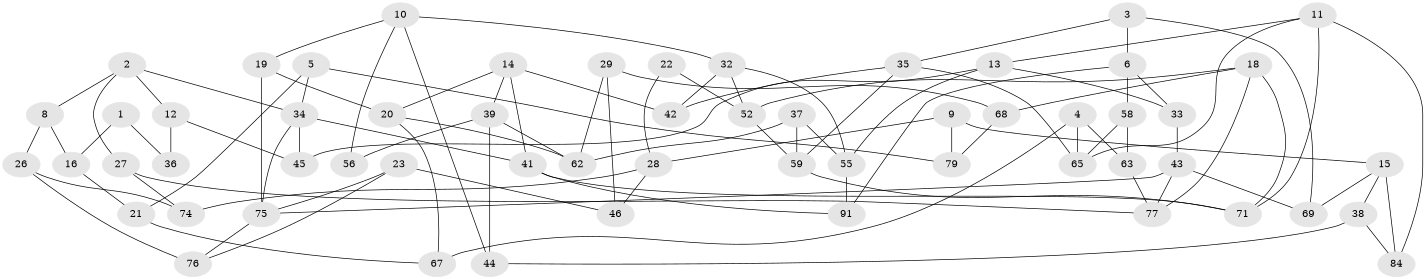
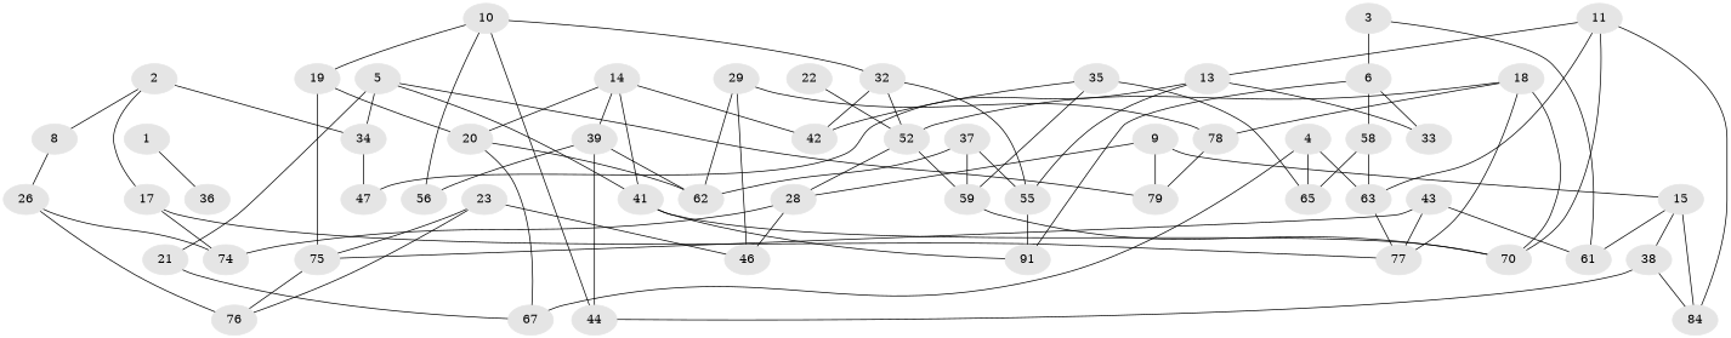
  graph {
    node [color=gray90 style=filled]
    1 [super="+80"]
-   16
    36
    21 [super="+30"]
    56 [super="+96"]
    2 [super="+47"]
    8 [super="+24"]
-   12 [super="+61"]
-   27
+   27 [label=17]
    34 [super="+86"]
    26 [super="+57"]
-   45
+   45 [label=47]
    77 [super="+82"]
    74 [super="+95"]
    75 [super="+100"]
    3 [super="+25"]
    6 [super="+50"]
    35 [super="+93"]
-   69
+   69 [label=61]
    33
    58
    91
    22 [super="+78"]
    28 [super="+66"]
    52 [super="+72"]
    65 [super="+71"]
    42
    59 [super="+97"]
    4 [super="+90"]
    63
    67 [super="+81"]
    5 [super="+40"]
    41 [super="+44"]
    79
-   70 [super="+89" label=71]
+   70 [super="+89"]
    43 [super="+73"]
    76 [super="+87"]
    9 [super="+49"]
    15 [super="+54"]
    84
    38 [super="+88"]
    46
    10 [super="+53"]
    19
    32 [super="+83"]
    n46 [label=44]
    20 [super="+60"]
    55 [super="+94"]
    11 [super="+64"]
    13 [super="+17"]
    14 [super="+51"]
    39 [super="+98"]
    62 [super="+85"]
    18 [super="+99"]
-   68 [super="+92"]
+   68 [super="+92" label=78]
    23
    29
    37
-   1 -- 16
    1 -- 36
-   16 -- 21
    21 -- 67
    2 -- 8
-   2 -- 12
    2 -- 27
    2 -- 34
-   8 -- 16
    8 -- 26
-   12 -- 36
-   12 -- 45
    27 -- 77
    27 -- 74
    34 -- 45
-   34 -- 75
    26 -- 74
    26 -- 76 [weight=2]
    75 -- 76
    3 -- 6
-   3 -- 35
    3 -- 69
    6 -- 33
    6 -- 58
    6 -- 91
    35 -- 65
    35 -- 42
    35 -- 59
-   33 -- 43
    58 -- 65
    58 -- 63
-   22 -- 28
+   52 -- 28
    22 -- 52
    28 -- 74
    28 -- 46
    52 -- 59
    59 -- 70
    4 -- 65
    4 -- 63
    4 -- 67
    63 -- 77
    5 -- 21
    5 -- 34
-   34 -- 41
+   5 -- 41
    5 -- 79
    41 -- 91
    41 -- 70
    43 -- 77
    43 -- 75
    43 -- 69
    9 -- 28
    9 -- 79
    9 -- 15
    15 -- 69
    15 -- 84
    15 -- 38
    38 -- 84
    38 -- n46
    10 -- 56
    10 -- 19
    10 -- 32
    10 -- n46
    19 -- 75
    19 -- 20
    32 -- 52
    32 -- 42
    32 -- 55
    20 -- 67
    20 -- 62
    55 -- 91
-   11 -- 65
+   11 -- 63
    11 -- 70
    11 -- 84
    11 -- 13
    13 -- 45
    13 -- 33
    13 -- 55
    14 -- 42
    14 -- 41
    14 -- 20
    14 -- 39
    39 -- 56
    39 -- n46
    39 -- 62
    18 -- 77
    18 -- 52
    18 -- 70
    18 -- 68
    68 -- 79
    23 -- 75
    23 -- 76
    23 -- 46
    29 -- 46
    29 -- 62
    29 -- 68
    37 -- 59
    37 -- 55
    37 -- 62
  }
